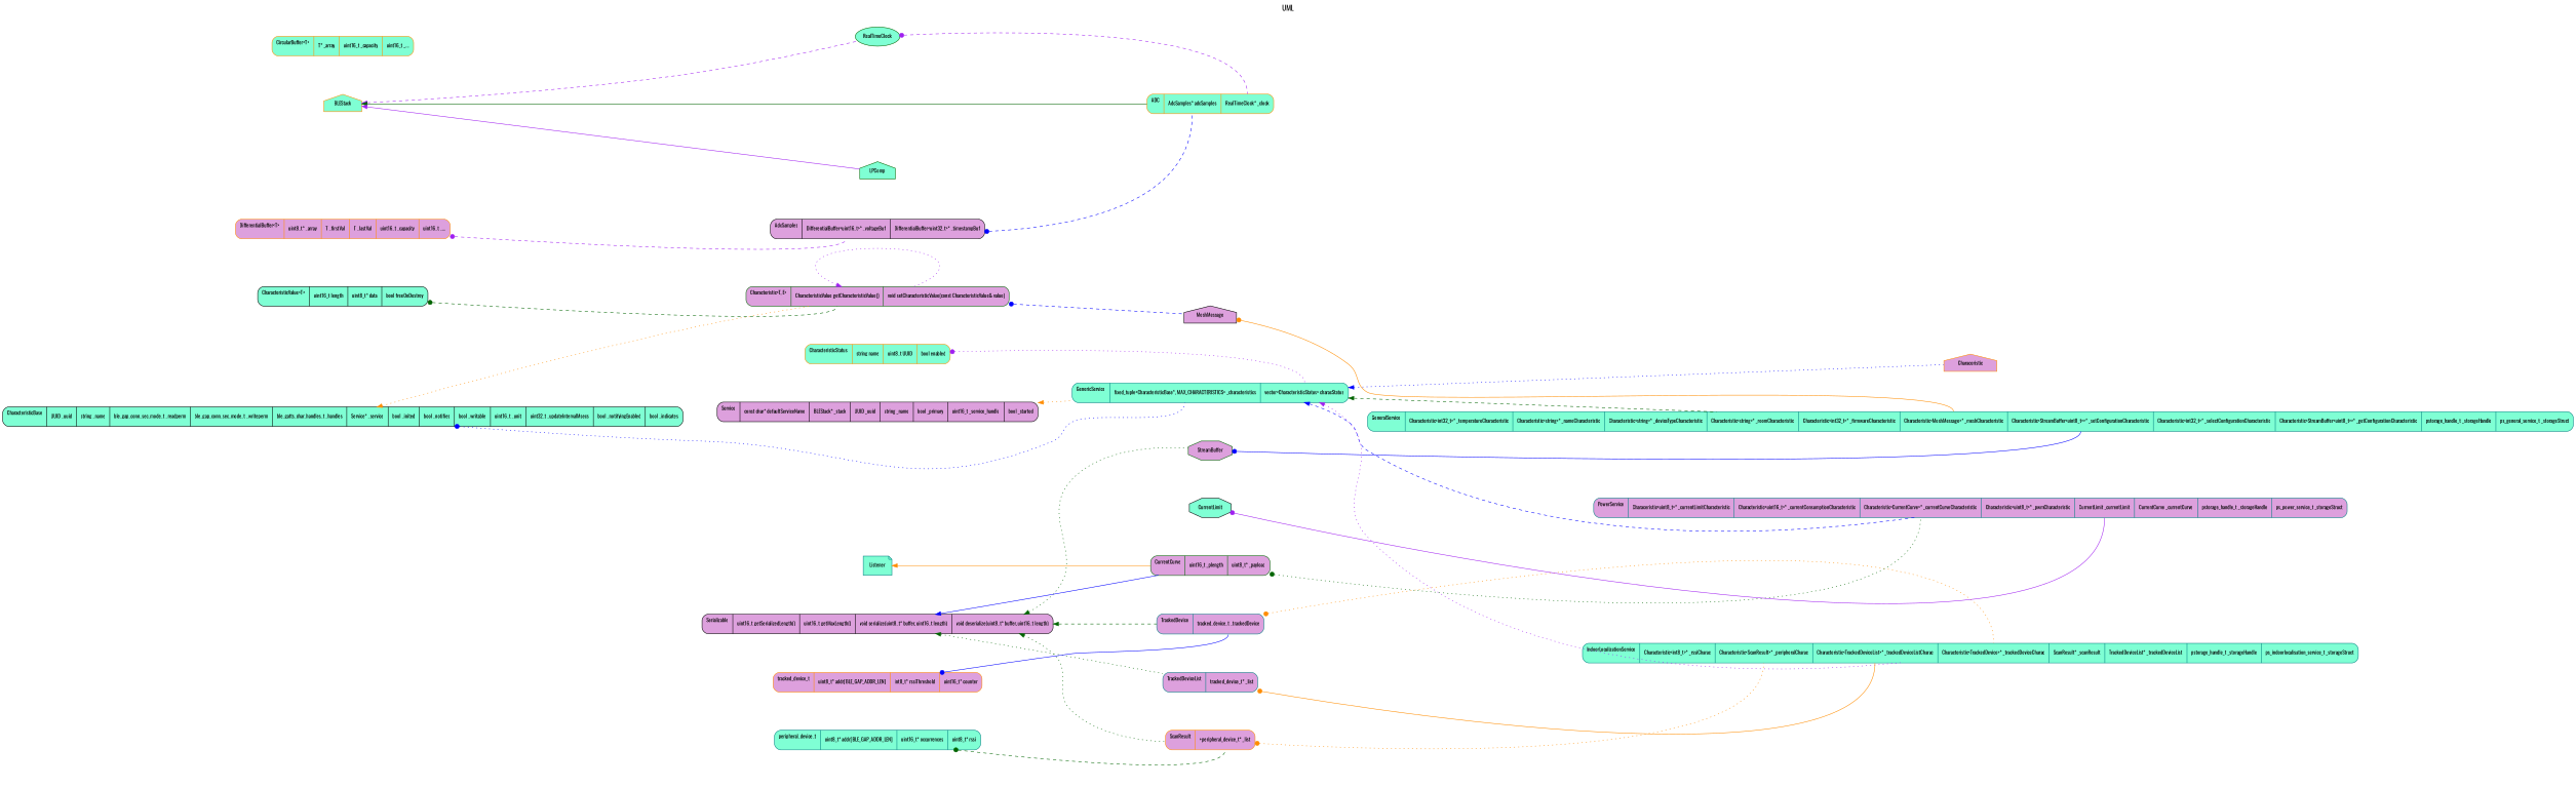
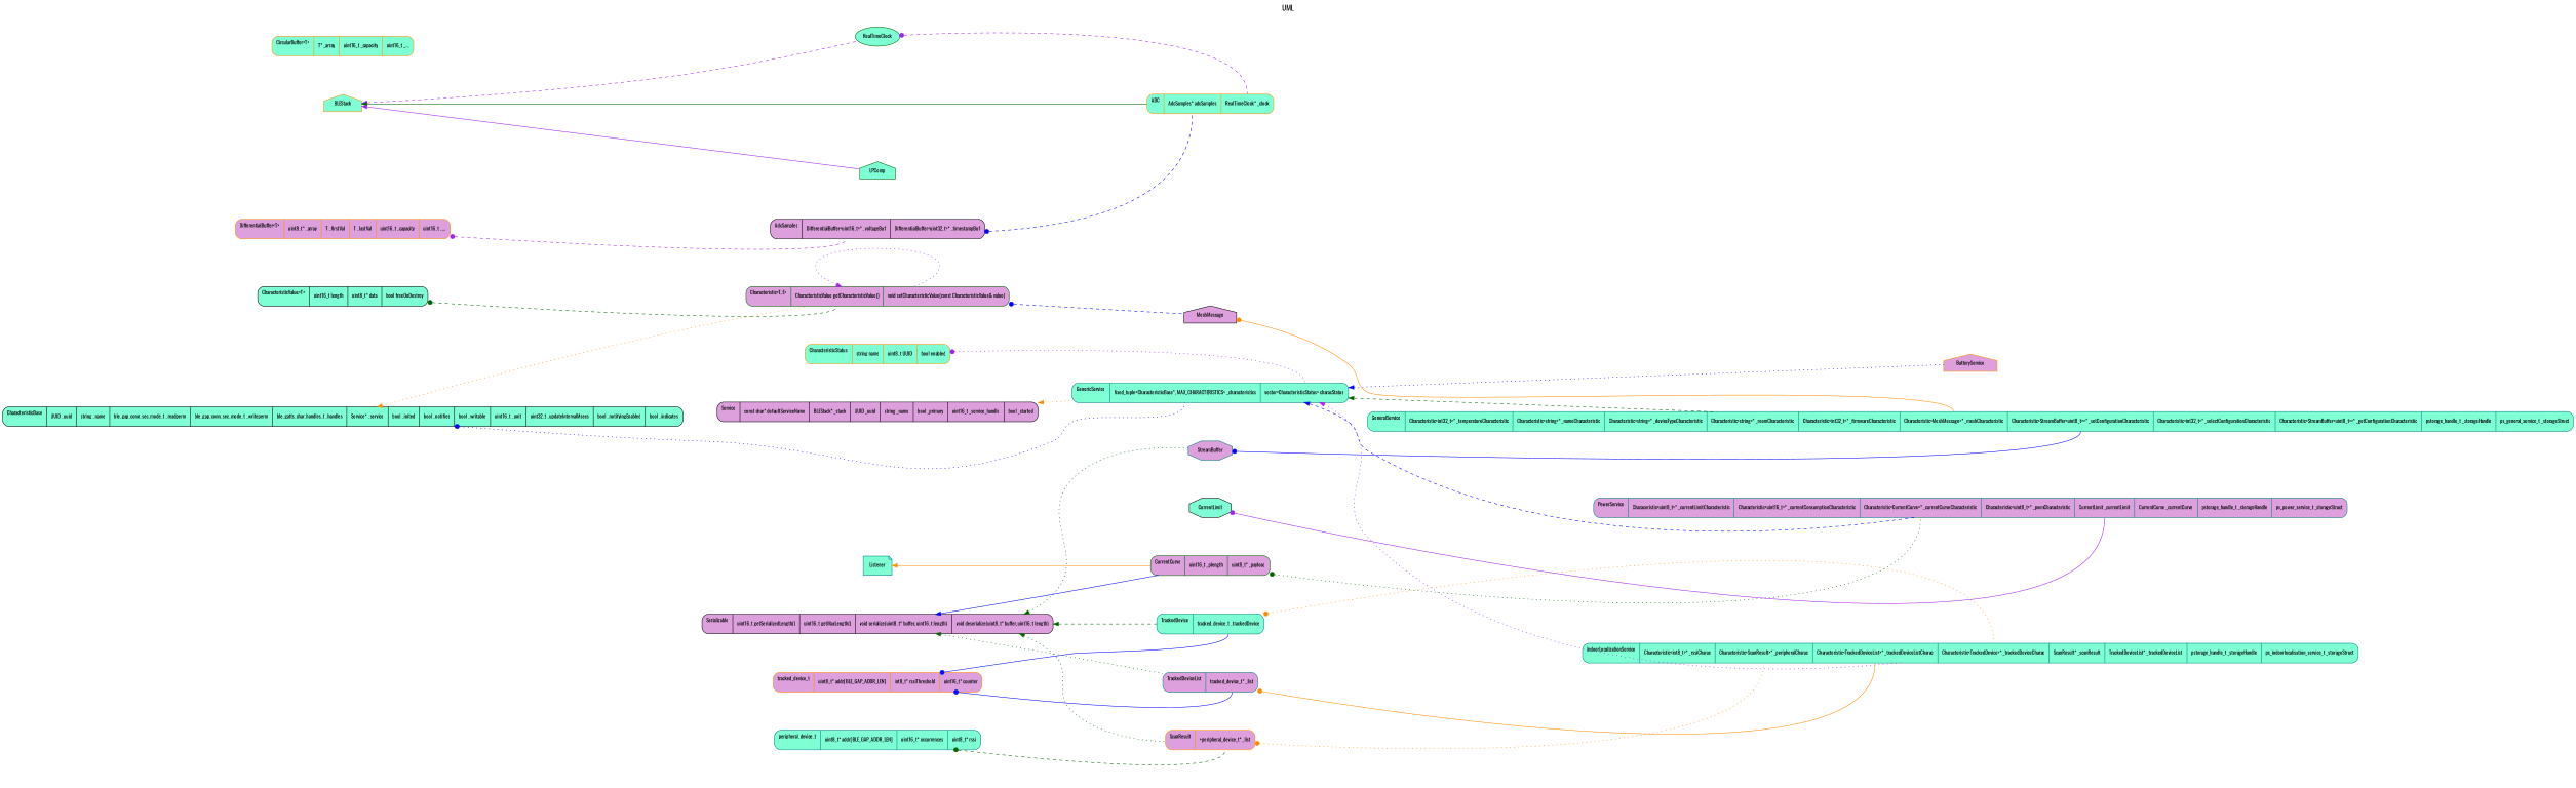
  digraph {
    fontname=Oswald
    label=UML
    labelloc=t
    nodesep=1.0
    rankdir=LR
    splines=spline
    node [color=teal fillcolor=aquamarine fontname=Oswald fontsize=10 shape=Mrecord style=filled]
    edge [color=darkgreen dir=back fontname=Oswald style=dotted arrowtail=dot]
    n1 [label="{GeneralService\n\n|<Characteristic>Characteristic&lt;int32_t&gt;*                    _temperatureCharacteristic\l|<Characteristic>Characteristic&lt;string&gt;*                       _nameCharacteristic\l|Characteristic&lt;string&gt;*                                       _deviceTypeCharacteristic\l|Characteristic&lt;string&gt;*                                       _roomCharacteristic\l|Characteristic&lt;int32_t&gt;*                                      _firmwareCharacteristic\l|<MeshMessage>Characteristic&lt;MeshMessage&gt;*                     _meshCharacteristic\l|<StreamBuffer>Characteristic&lt;StreamBuffer&lt;uint8_t&gt;&gt;*    _setConfigurationCharacteristic\l|Characteristic&lt;int32_t&gt;*                                      _selectConfigurationCharacteristic\l|<StreamBuffer>Characteristic&lt;StreamBuffer&lt;uint8_t&gt;&gt;*    _getConfigurationCharacteristic\l|<pstorage_handle_t>pstorage_handle_t                                _storageHandle\l|<ps_general_service_t>ps_general_service_t                          _storageStruct\l}"]
    n2 [fillcolor=plum label="{PowerService\n\n|<Characteristic>Characeristic&lt;uint8_t&gt;*         _currentLimitCharacteristic\l|Characteristic&lt;uint16_t&gt;*                       _currentConsumptionCharacteristic\l|<CurrentCurve>Characteristic&lt;CurrentCurve&gt;*     _currentCurveCharacteristic\l|Characteristic&lt;uint8_t&gt;*                        _pwmCharacteristic\l|<CurrentLimit>CurrentLimit                            _currentLimit\l|<CurrentCurve>CurrentCurve                            _currentCurve\l|<pstorage_handle_t>pstorage_handle_t                  _storageHandle\l|<ps_power_service_t>ps_power_service_t                _storageStruct\l}"]
    n3 [label="{IndoorLocalizationService\n\n|<Characteristic>Characteristic&lt;int8_t&gt;*                     _rssiCharac\l|<ScanResult>Characteristic&lt;ScanResult&gt;*                       _peripheralCharac\l|<TrackedDeviceList>Characteristic&lt;TrackedDeviceList&gt;*         _trackedDeviceListCharac\l|<TrackedDevice>Characteristic&lt;TrackedDevice&gt;*                 _trackedDeviceCharac\l|<ScanResult>ScanResult*                                             _scanResult\l|<TrackedDeviceList>TrackedDeviceList*                               _trackedDeviceList\l|<pstorage_handle_t>pstorage_handle_t                                _storageHandle\l|<ps_indoorlocalisation_service_t>ps_indoorlocalisation_service_t    _storageStruct\l}"]
    n4 [color=black fillcolor=plum label="{Service\n\n|const char*             defaultServiceName\l|BLEStack*               _stack\l|<UUID>UUID              _uuid\l|string                  _name\l|bool                    _primary\l|uint16_t                _service_handle\l|bool                    _started\l}"]
    n5 [label="{GenericService\n\n|<CharacteristicBase>fixed_tuple&lt;CharacteristicBase*, MAX_CHARACTERISTICS&gt;         _characteristics\l|<CharacteristicStatus>vector&lt;CharacteristicStatus&gt;                                characStatus\l}"]
-   BatteryService [color=darkorange fillcolor=plum shape=house label=Characeristic]
+   BatteryService [color=darkorange fillcolor=plum shape=house]
    n7 [color=darkorange label="{CharacteristicStatus\n\n|string        name\l|uint8_t       UUID\l|bool          enabled\l}"]
    n8 [color=black label="{CharacteristicBase\n\n|<UUID>UUID                                                _uuid\l|string                                                    _name\l|<ble_gap_conn_sec_mode_t>ble_gap_conn_sec_mode_t          _readperm\l|<ble_gap_conn_sec_mode_t>ble_gap_conn_sec_mode_t          _writeperm\l|<ble_gatts_char_handles_t>ble_gatts_char_handles_t        _handles\l|<Service>Service*                                         _service\l|bool                                                      _inited\l|bool                                                      _notifies\l|bool                                                      _writable\l|uint16_t                                                  _unit\l|uint32_t                                                  _updateIntervalMsecs\l|bool                                                      _notifyingEnabled\l|bool                                                      _indicates\l}"]
    n9 [color=darkgreen fillcolor=plum label="{Characteristic&lt;T, E&gt;\n\n|<CharacteristicValue>CharacteristicValue                  getCharacteristicValue()\l|void                                                      setCharacteristicValue(const CharacteristicValue& value)\l}"]
    MeshMessage [color=black fillcolor=plum shape=house]
    n11 [color=black label="{CharacteristicValue&lt;T&gt;\n\n|uint16_t                   length\l|uint8_t*                   data\l|bool                       freeOnDestroy\l}"]
    n12 [color=black fillcolor=plum label="{Serializable\n\n|uint16_t                    getSerializedLength()\l|uint16_t                    getMaxLength()\l|void                        serialize(uint8_t* buffer, uint16_t length)\l|void                        deserialize(uint8_t* buffer, uint16_t length)\l}"]
    n13 [color=darkorange fillcolor=plum label="{ScanResult\n\n|<peripheral_device_t>+peripheral_device_t*       _list\l}"]
-   StreamBuffer [color=darkgreen fillcolor=plum shape=octagon]
+   StreamBuffer [fillcolor=plum shape=octagon]
    n15 [fillcolor=plum label="{TrackedDeviceList\n\n|<tracked_device_t>tracked_device_t*             _list\l}"]
-   n16 [fillcolor=plum label="{TrackedDevice\n\n|<tracked_device_t>tracked_device_t              _trackedDevice\l}"]
+   n16 [label="{TrackedDevice\n\n|<tracked_device_t>tracked_device_t              _trackedDevice\l}"]
    n17 [color=darkgreen fillcolor=plum label="{CurrentCurve\n\n|uint16_t                                        _plength\l|uint8_t*                                        _payload\l}"]
    n18 [label="{peripheral_device_t\n\n|uint8_t*                               addr[BLE_GAP_ADDR_LEN]\l|uint16_t*                              occurrences\l|uint8_t*                               rssi\l}"]
    n19 [color=darkorange fillcolor=plum label="{tracked_device_t\n\n|uint8_t*                                        addr[BLE_GAP_ADDR_LEN]\l|int8_t*                                         rssiThreshold\l|uint16_t*                                       counter\l}"]
    n20 [color=darkorange label=BLEStack shape=house]
    RealTimeClock [color=darkgreen shape=ellipse]
    n22 [color=darkorange label="{ADC\n\n|<AdcSamples>AdcSamples*                         adcSamples\l|<RealTimeClock>RealTimeClock*                   _clock\l}"]
    LPComp [color=darkgreen shape=house]
    n24 [color=black fillcolor=plum label="{AdcSamples\n\n|<DifferentialBuffer>DifferentialBuffer&lt;uint16_t&gt;*               _voltageBuf\l|DifferentialBuffer&lt;uint32_t&gt;*                                    _timestampBuf\l}"]
    n25 [color=darkorange fillcolor=plum label="{DifferentialBuffer&lt;T&gt;\n\n|uint8_t*                                        _array\l|T                                               _firstVal\l|T                                               _lastVal\l|uint16_t                                        _capacity\l|uint16_t                                        _...\l}"]
    n26 [color=darkorange label="{CircularBuffer&lt;T&gt;\n\n|T*                                              _array\l|uint16_t                                        _capacity\l|uint16_t                                        _...\l}"]
    CurrentLimit [color=black shape=octagon]
    Listener [shape=note]
    n4 -> n5 [color=darkorange arrowtail=""]
    n5 -> n1 [style=dashed arrowtail=""]
    n5 -> n2 [color=blue style=dashed arrowtail=""]
    n5 -> n3 [color=purple arrowtail=""]
    n5 -> BatteryService [color=blue arrowtail=""]
    n7 -> n5 [color=purple headport=CharacteristicStatus]
    n8 -> n5 [color=blue headport=CharacteristicBase]
    n8 -> n9 [color=darkorange arrowtail=""]
    n9 -> n9 [color=purple arrowtail=""]
    n9 -> MeshMessage [color=blue style=dashed]
    MeshMessage -> n1 [color=darkorange headport=MeshMessage style=solid]
    n11 -> n9 [headport=CharacteristicValue style=dashed]
    n12 -> n13 [arrowtail=""]
    n12 -> StreamBuffer [arrowtail=""]
    n12 -> n15 [arrowtail=""]
    n12 -> n16 [style=dashed arrowtail=""]
    n12 -> n17 [color=blue style=solid arrowtail=""]
    n13 -> n3 [color=darkorange headport=ScanResult]
    StreamBuffer -> n1 [color=blue headport=StreamBuffer style=solid]
    n15 -> n3 [color=darkorange headport=TrackedDeviceList style=solid]
    n16 -> n3 [color=darkorange headport=TrackedDevice]
    n17 -> n2 [headport=CurrentCurve]
    n18 -> n13 [headport=peripheral_device_t style=dashed]
+   n19 -> n15 [color=blue headport=tracked_device_t style=solid]
    n19 -> n16 [color=blue headport=tracked_device_t style=solid]
    n20 -> RealTimeClock [color=purple style=dashed arrowtail=""]
    n20 -> n22 [style=solid arrowtail=""]
    n20 -> LPComp [color=purple style=solid arrowtail=""]
    RealTimeClock -> n22 [color=purple headport=RealTimeClock style=dashed]
    n24 -> n22 [color=blue headport=AdcSamples style=dashed]
    n25 -> n24 [color=purple headport=DifferentialBuffer style=dashed]
    CurrentLimit -> n2 [color=purple headport=CurrentLimit style=solid]
    Listener -> n17 [color=darkorange style=solid arrowtail=""]
  }
